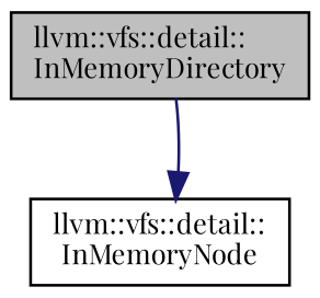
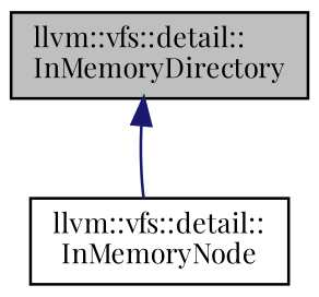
  digraph {
    fontname="Playfair Display"
    node [color=black fontname="Playfair Display" fontsize=10 shape=record]
    n1 [fillcolor=grey75 fontcolor=black height=0.2 label="llvm::vfs::detail::\lInMemoryDirectory" style=filled width=0.4]
    n2 [height=0.2 label="llvm::vfs::detail::\lInMemoryNode" width=0.4]
-   n2 -> n1 [color=midnightblue dir=back fontname="Playfair Display" fontsize=10 labelfontname=Helvetica labelfontsize=10 style=solid]
+   n1 -> n2 [color=midnightblue dir=back fontname="Playfair Display" fontsize=10 labelfontname=Helvetica labelfontsize=10 style=solid]
  }
